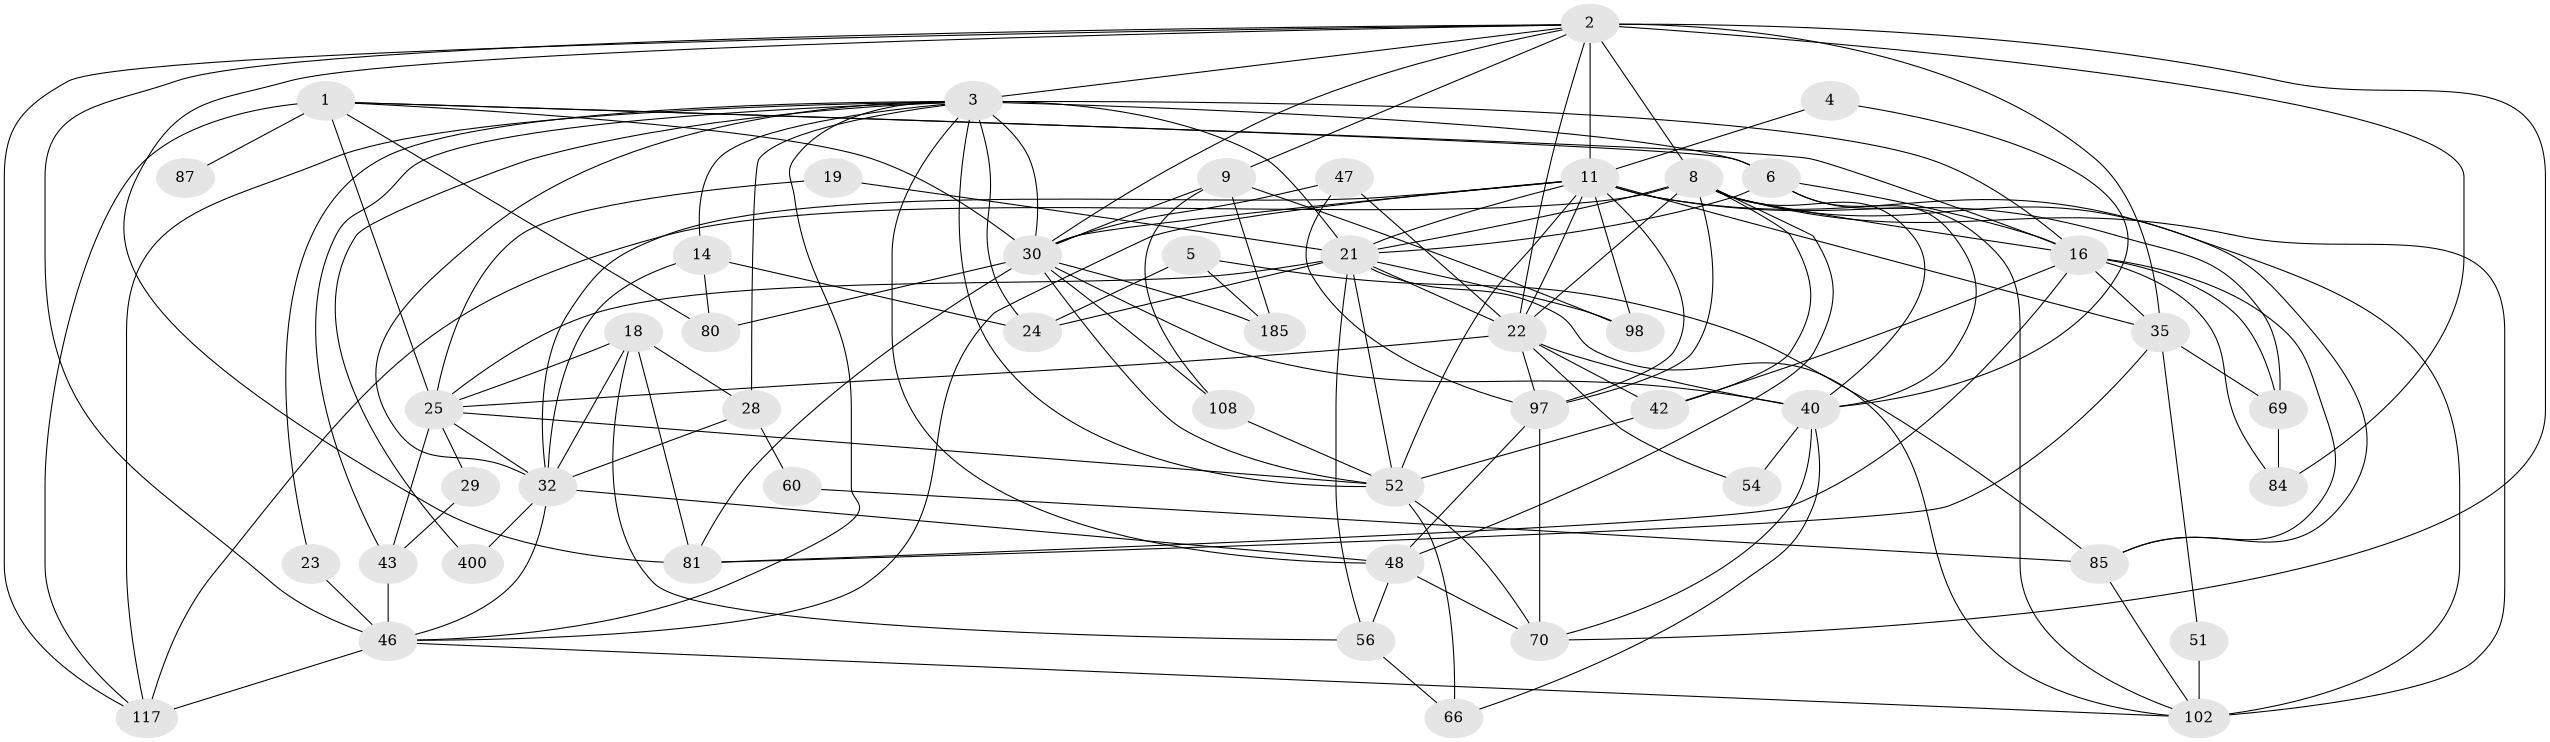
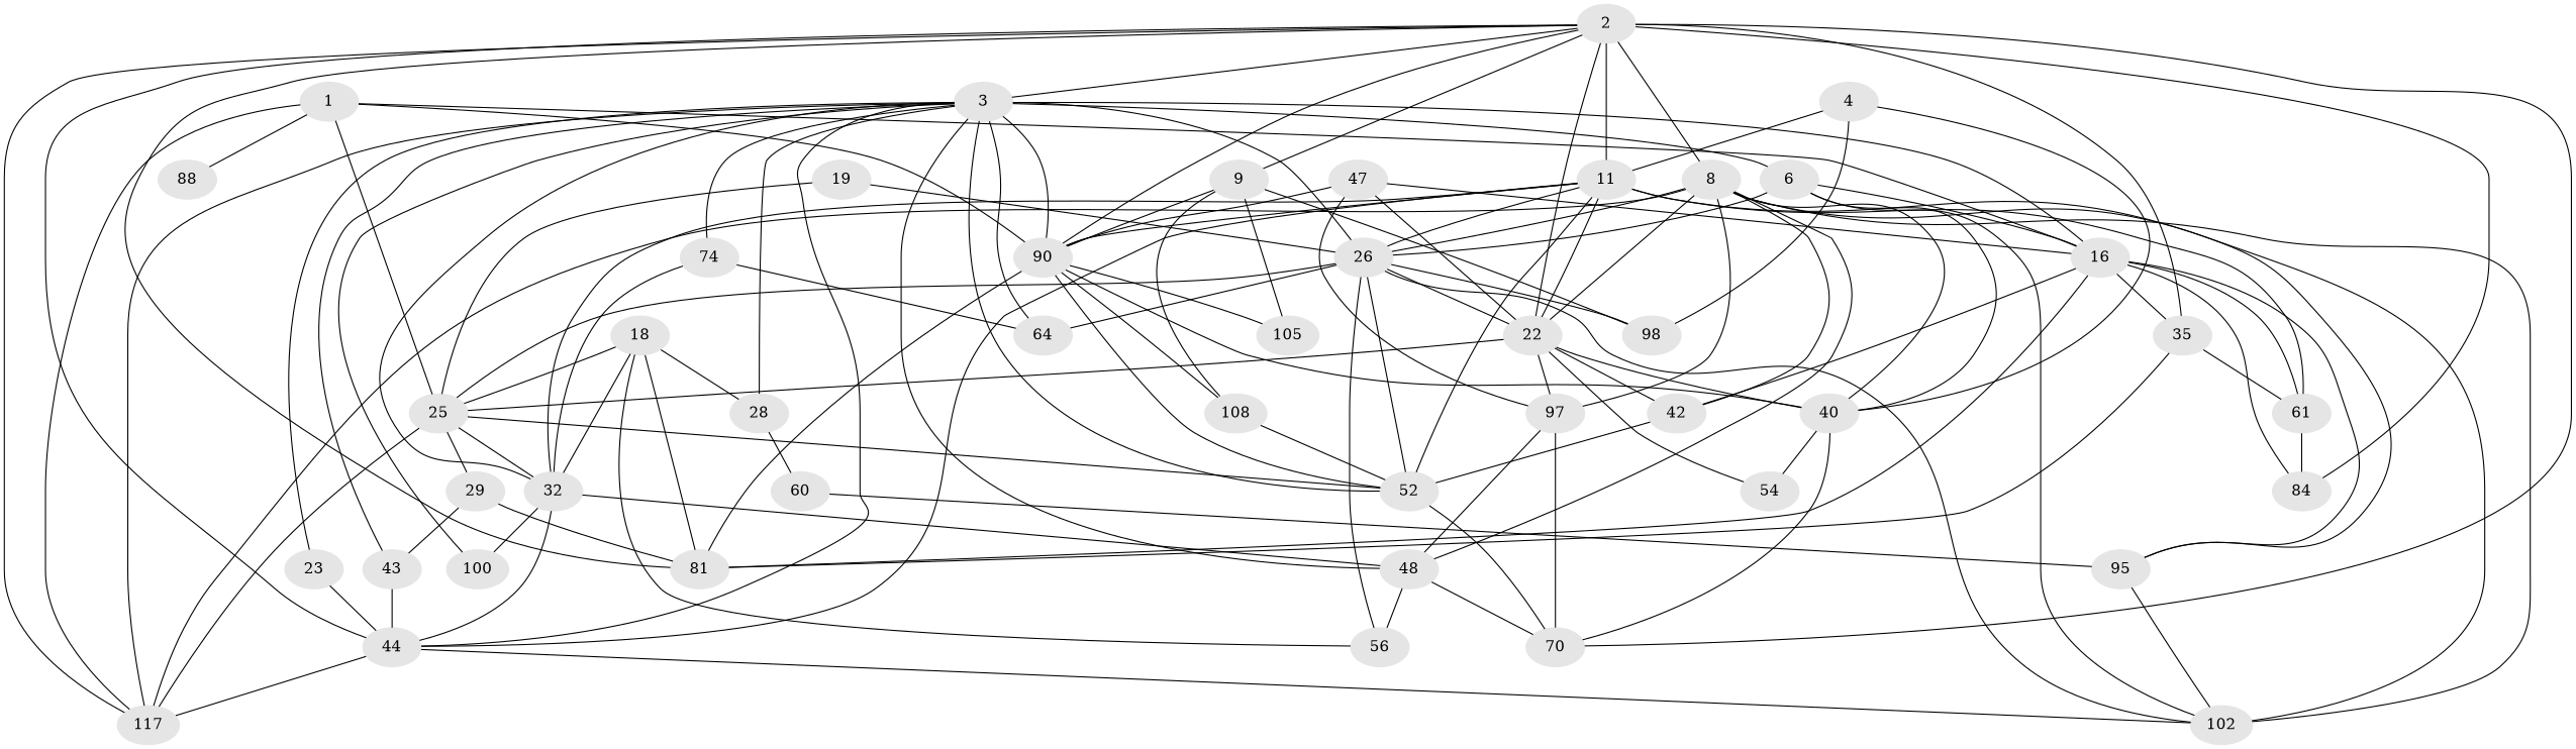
  graph {
    node [color=gray90 style=filled]
    1 [super="+34+7"]
    6 [super="+121"]
    16 [super="+45+31+37+91"]
    25 [super="+38+53"]
-   30 [super="+83+33"]
-   80
-   87
+   30 [super="+83+33" label=90]
+   87 [label=88]
    117 [super="+120"]
-   21 [super="+103+62+47+39"]
+   21 [super="+103+62+47+39" label=26]
    40 [super="+95+114"]
    102 [super="+107"]
    35
    81 [super="+115+111"]
    84
-   85
+   85 [label=95]
    42
-   61 [super="+109" label=69]
+   61 [super="+109"]
    32 [super="+119+118"]
    52 [super="+67"]
    29
-   105 [label=185]
+   105
    108
    2 [super="+94+46+12"]
    3 [super="+10+20"]
    8 [super="+13"]
    9 [super="+68"]
    11 [super="+59+55+63+49"]
    22 [super="+79+28"]
-   44 [super="+65+71+101" label=46]
+   44 [super="+65+71+101"]
    70
-   14
+   14 [label=74]
    23
    n33 [label=28]
    43 [super="+50"]
    48 [super="+116"]
-   64 [label=24]
-   100 [label=400]
+   64
+   100
    n38 [label=97 super="+96"]
    98
    54
-   51
    56 [super="+86"]
    60
-   66
    4
-   5
    n47 [label=47 super="+41"]
    18
    19
-   1 -- 6
    1 -- 16
    1 -- 25
    1 -- 30
-   1 -- 80 [weight=2]
    1 -- 87
    1 -- 117
    6 -- 16
    6 -- 21
    6 -- 40
    6 -- 102
    16 -- 35
    16 -- 81
    16 -- 84
    16 -- 85
    16 -- 42
    16 -- 61
-   25 -- 43
+   25 -- 117
    25 -- 32
    25 -- 52
    25 -- 29 [weight=2]
-   30 -- 80
    30 -- 40
    30 -- 81
    30 -- 52
    30 -- 105
    30 -- 108
    21 -- 25
    21 -- 102
    21 -- 52 [weight=2]
    21 -- 22
    21 -- 64
    21 -- 98
    21 -- 56
    40 -- 70
    40 -- 54
-   40 -- 66
    35 -- 81
    35 -- 61
-   35 -- 51
    85 -- 102
    42 -- 52
    61 -- 84
    32 -- 44
    32 -- 48
    32 -- 100
    52 -- 70
-   52 -- 66
+   29 -- 81
    29 -- 43
    108 -- 52 [weight=2]
    2 -- 30
    2 -- 117
    2 -- 35
    2 -- 81
    2 -- 84
    2 -- 3
    2 -- 8 [weight=2]
    2 -- 9
    2 -- 11 [weight=4]
    2 -- 22
    2 -- 44 [weight=2]
    2 -- 70
    3 -- 6 [weight=2]
    3 -- 16 [weight=2]
    3 -- 30 [weight=2]
    3 -- 117
    3 -- 21 [weight=2]
    3 -- 32
    3 -- 52 [weight=2]
    3 -- 44
    3 -- 14
    3 -- 23
    3 -- n33
    3 -- 43
    3 -- 48
    3 -- 64
    3 -- 100
-   8 -- 16
+   n47 -- 16
    8 -- 117
    8 -- 21
    8 -- 40
    8 -- 102
    8 -- 85
    8 -- 42
    8 -- 22 [weight=2]
    8 -- 48 [weight=2]
    8 -- n38 [weight=2]
    9 -- 30
    9 -- 105
    9 -- 108
    9 -- 98
    11 -- 30 [weight=2]
    11 -- 21
    11 -- 102 [weight=3]
-   11 -- 35
    11 -- 61
    11 -- 32
    11 -- 52
    11 -- 22
    11 -- 44 [weight=2]
-   11 -- n38
-   11 -- 98
+   4 -- 98
    22 -- 25
    22 -- 40 [weight=2]
    22 -- 42
    22 -- n38
    22 -- 54
    44 -- 117
    44 -- 102
-   14 -- 80
    14 -- 32
    14 -- 64
    23 -- 44 [weight=2]
-   n33 -- 32
    n33 -- 60
    43 -- 44 [weight=2]
    48 -- 70
    48 -- 56
    n38 -- 70
    n38 -- 48
-   51 -- 102
-   56 -- 66
    60 -- 85
    4 -- 40
    4 -- 11
-   5 -- 85
-   5 -- 105
-   5 -- 64
    n47 -- 30 [weight=2]
    n47 -- 22
    n47 -- n38
    18 -- 25
    18 -- 81
    18 -- 32
    18 -- n33
    18 -- 56
    19 -- 25
    19 -- 21
  }
